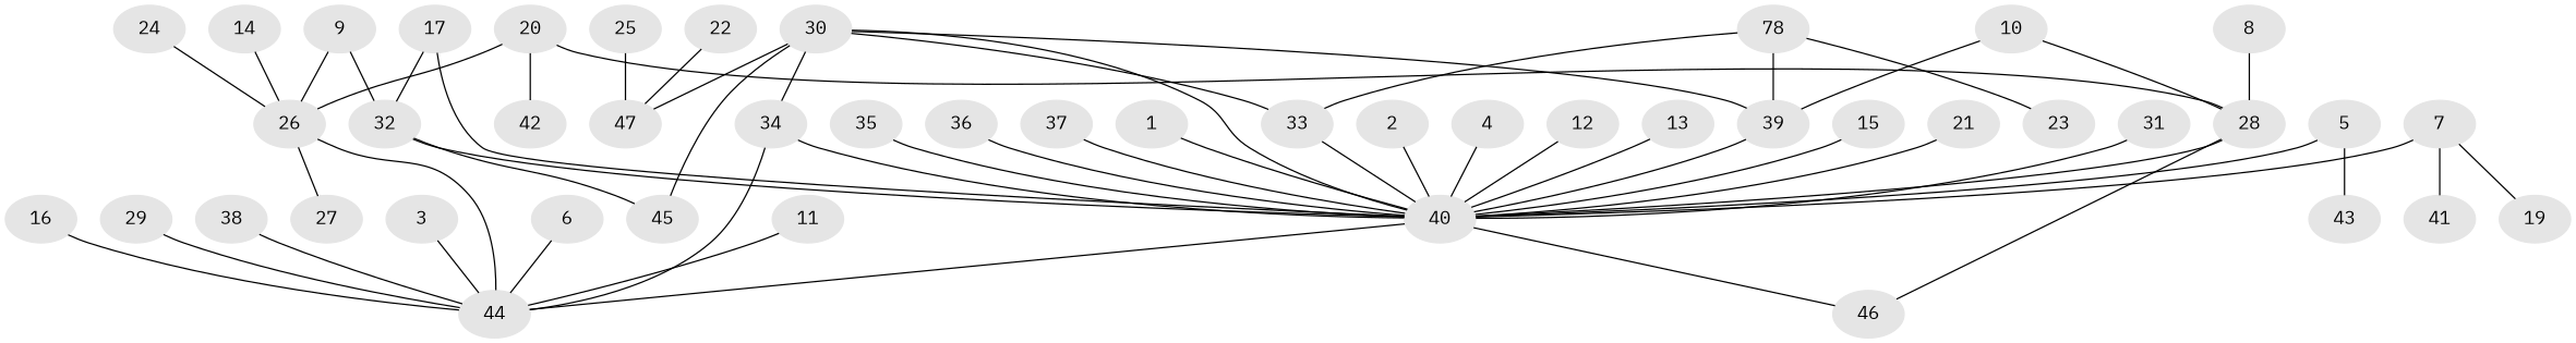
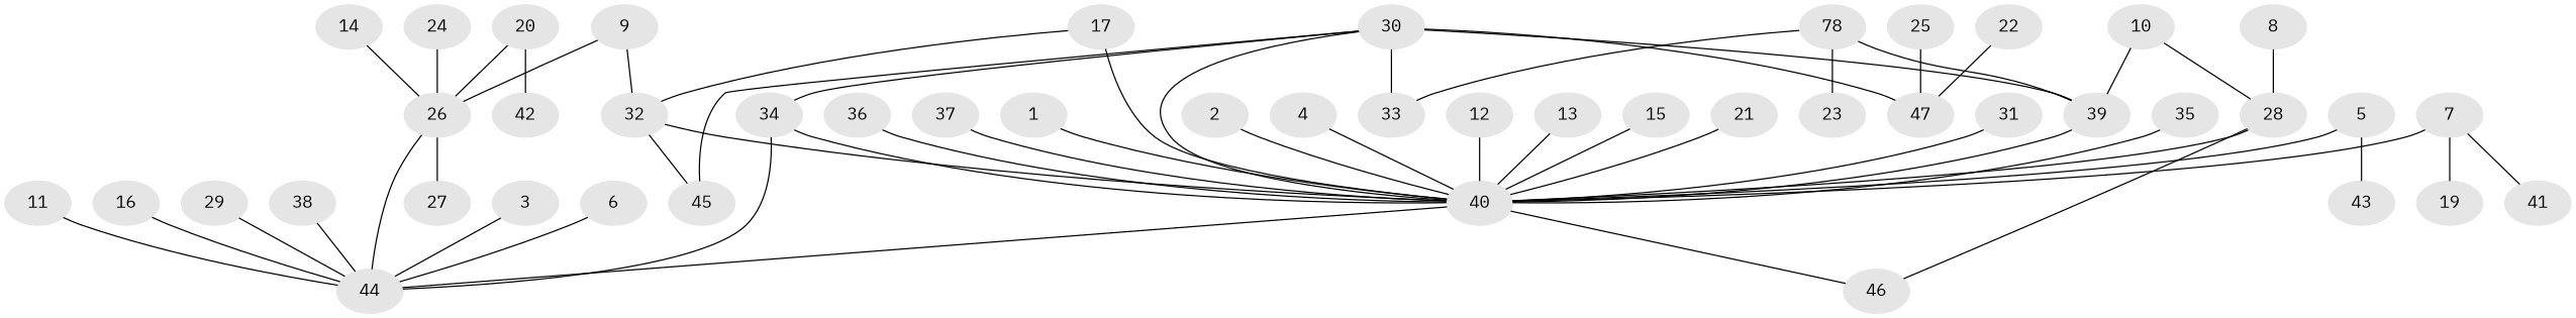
  graph {
    fontname="IBM Plex Mono"
    node [color=gray90 fontname="IBM Plex Mono" style=filled]
    edge [fontname="IBM Plex Mono" weight=1.0]
    1
    40
    44
    46
    2
    3
    4
    5
    43
    6
    7
    19
    41
    8
    28
    9
    26
    32
    27
    45
    10
    39
    11
    12
    13
    14
    15
    16
    17
    n30 [label=78]
    23
    33
    20
    42
    21
    22
    47
    24
    25
    29
    30
    34
    31
    35
    36
    37
    38
    1 -- 40
    40 -- 44
    40 -- 46
    2 -- 40
    3 -- 44
    4 -- 40
    5 -- 40
    5 -- 43
    6 -- 44
    7 -- 40
    7 -- 19
    7 -- 41
    8 -- 28
    28 -- 40 [weight=2.0]
    28 -- 46
    9 -- 26
    9 -- 32
    26 -- 44
    26 -- 27
    32 -- 40
    32 -- 45
    10 -- 28
    10 -- 39
    39 -- 40
    11 -- 44
    12 -- 40
    13 -- 40
    14 -- 26
    15 -- 40
    16 -- 44
    17 -- 40 [weight=2.0]
    17 -- 32
    n30 -- 39
    n30 -- 23
    n30 -- 33
-   33 -- 40
-   20 -- 28
    20 -- 26
    20 -- 42
    21 -- 40
    22 -- 47
    24 -- 26
    25 -- 47
    29 -- 44
    30 -- 40
    30 -- 45
    30 -- 39
    30 -- 33
    30 -- 47 [weight=2.0]
    30 -- 34
    34 -- 40
    34 -- 44
    31 -- 40
    35 -- 40
    36 -- 40
    37 -- 40
    38 -- 44
  }
